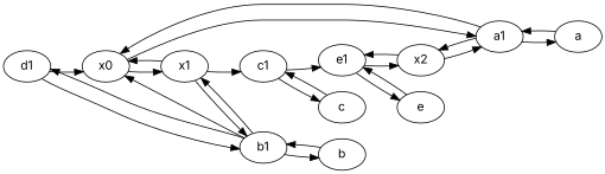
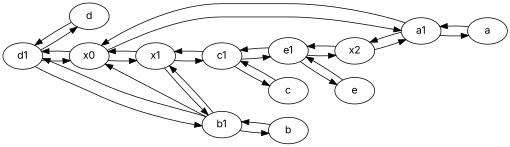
  digraph {
    fontname=Inter
    rankdir=LR
    node [fontname=Inter]
    edge [fontname=Inter]
    d1
+   d
    x0
    b1
    a1
    x1
    b
    c
    c1
    e1
    x2
    a
    e
+   d1 -> d
    d1 -> x0
    d1 -> b1
+   d -> d1
+   x0 -> d1
    x0 -> a1
    x0 -> x1
    b1 -> d1
    b1 -> x0
    b1 -> x1
    b1 -> b
    a1 -> x0
    a1 -> x2
    a1 -> a
    x1 -> x0
    x1 -> b1
    x1 -> c1
    b -> b1
    c -> c1
+   c1 -> x1
    c1 -> c
    c1 -> e1
+   e1 -> c1
    e1 -> x2
    e1 -> e
    x2 -> a1
    x2 -> e1
    a -> a1
    e -> e1
  }
